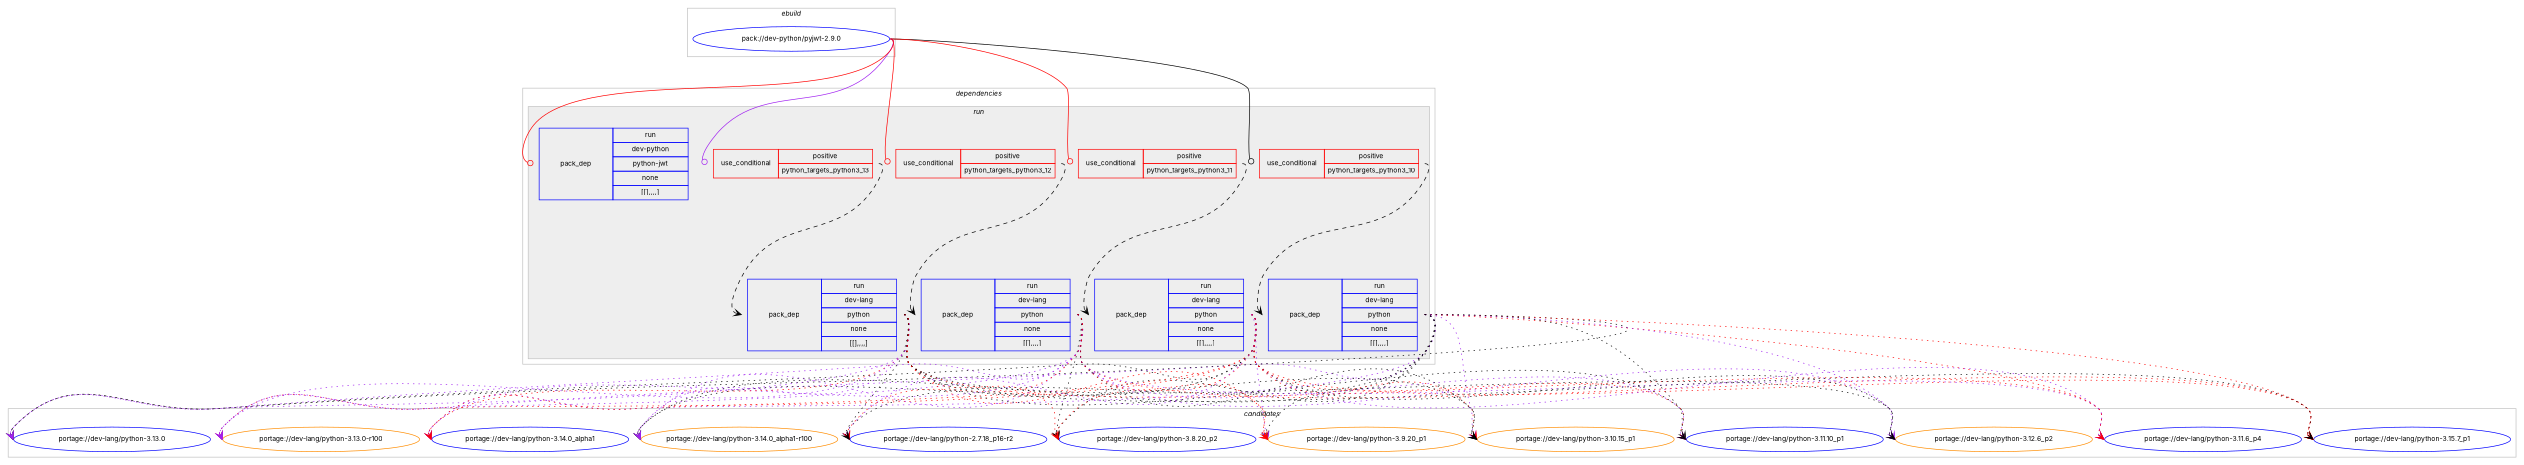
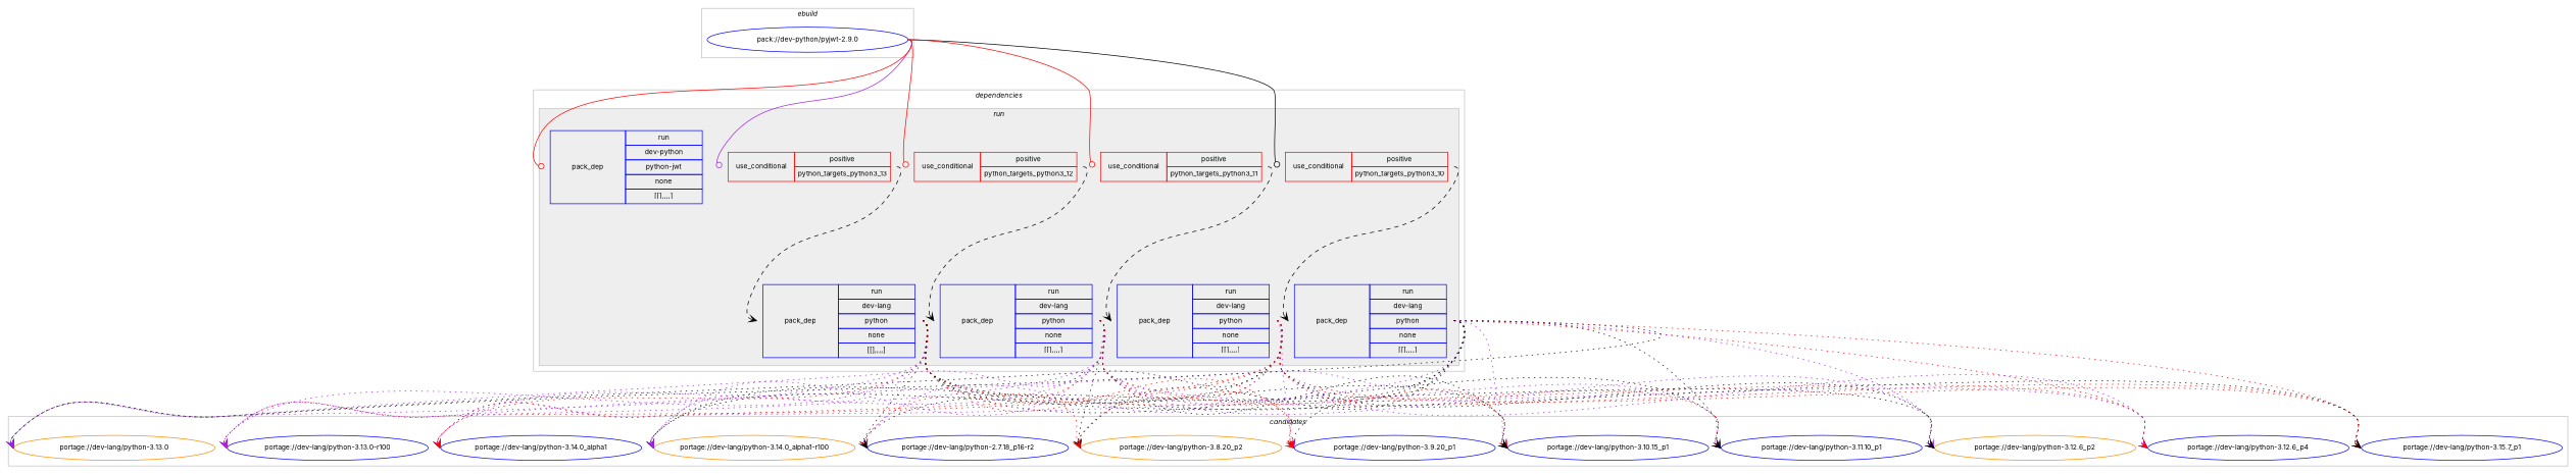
  digraph {
    compound=true
    concentrate=true
    fontname=Inter
    fontsize=10
    newrank=true
    rankdir=TB
    ranksep=1.5
    node [color=blue fontname=Inter fontsize=10]
    edge [arrowhead=vee color=black fontname=Inter headport=w style=dotted tailport=e weight=100]
    n1 [label="pack://dev-python/pyjwt-2.9.0" width=4]
    n2 [label=<<TABLE BORDER="0" CELLBORDER="1" CELLSPACING="0" CELLPADDING="4" WIDTH="220"><TR><TD ROWSPAN="6" CELLPADDING="30">pack_dep</TD></TR><TR><TD WIDTH="110">run</TD></TR><TR><TD>dev-lang</TD></TR><TR><TD>python</TD></TR><TR><TD>none</TD></TR><TR><TD>[[],,,,]</TD></TR></TABLE>> shape=none]
    n3 [color=red label=<<TABLE BORDER="0" CELLBORDER="1" CELLSPACING="0" CELLPADDING="4"><TR><TD ROWSPAN="3" CELLPADDING="10">use_conditional</TD></TR><TR><TD>positive</TD></TR><TR><TD>python_targets_python3_10</TD></TR></TABLE>> shape=none]
    n4 [label=<<TABLE BORDER="0" CELLBORDER="1" CELLSPACING="0" CELLPADDING="4" WIDTH="220"><TR><TD ROWSPAN="6" CELLPADDING="30">pack_dep</TD></TR><TR><TD WIDTH="110">run</TD></TR><TR><TD>dev-lang</TD></TR><TR><TD>python</TD></TR><TR><TD>none</TD></TR><TR><TD>[[],,,,]</TD></TR></TABLE>> shape=none]
    n5 [color=red label=<<TABLE BORDER="0" CELLBORDER="1" CELLSPACING="0" CELLPADDING="4"><TR><TD ROWSPAN="3" CELLPADDING="10">use_conditional</TD></TR><TR><TD>positive</TD></TR><TR><TD>python_targets_python3_11</TD></TR></TABLE>> shape=none]
    n6 [label=<<TABLE BORDER="0" CELLBORDER="1" CELLSPACING="0" CELLPADDING="4" WIDTH="220"><TR><TD ROWSPAN="6" CELLPADDING="30">pack_dep</TD></TR><TR><TD WIDTH="110">run</TD></TR><TR><TD>dev-lang</TD></TR><TR><TD>python</TD></TR><TR><TD>none</TD></TR><TR><TD>[[],,,,]</TD></TR></TABLE>> shape=none]
    n7 [color=red label=<<TABLE BORDER="0" CELLBORDER="1" CELLSPACING="0" CELLPADDING="4"><TR><TD ROWSPAN="3" CELLPADDING="10">use_conditional</TD></TR><TR><TD>positive</TD></TR><TR><TD>python_targets_python3_12</TD></TR></TABLE>> shape=none]
    n8 [label=<<TABLE BORDER="0" CELLBORDER="1" CELLSPACING="0" CELLPADDING="4" WIDTH="220"><TR><TD ROWSPAN="6" CELLPADDING="30">pack_dep</TD></TR><TR><TD WIDTH="110">run</TD></TR><TR><TD>dev-lang</TD></TR><TR><TD>python</TD></TR><TR><TD>none</TD></TR><TR><TD>[[],,,,]</TD></TR></TABLE>> shape=none]
    n9 [color=red label=<<TABLE BORDER="0" CELLBORDER="1" CELLSPACING="0" CELLPADDING="4"><TR><TD ROWSPAN="3" CELLPADDING="10">use_conditional</TD></TR><TR><TD>positive</TD></TR><TR><TD>python_targets_python3_13</TD></TR></TABLE>> shape=none]
    n10 [label=<<TABLE BORDER="0" CELLBORDER="1" CELLSPACING="0" CELLPADDING="4" WIDTH="220"><TR><TD ROWSPAN="6" CELLPADDING="30">pack_dep</TD></TR><TR><TD WIDTH="110">run</TD></TR><TR><TD>dev-python</TD></TR><TR><TD>python-jwt</TD></TR><TR><TD>none</TD></TR><TR><TD>[[],,,,]</TD></TR></TABLE>> shape=none]
    n11 [color=darkorange label="portage://dev-lang/python-3.14.0_alpha1-r100" width=4]
    n12 [label="portage://dev-lang/python-3.14.0_alpha1" width=4]
-   n13 [color=darkorange label="portage://dev-lang/python-3.13.0-r100" width=4]
-   n14 [label="portage://dev-lang/python-3.13.0" width=4]
+   n13 [label="portage://dev-lang/python-3.13.0-r100" width=4]
+   n14 [color=darkorange label="portage://dev-lang/python-3.13.0" width=4]
    n15 [label="portage://dev-lang/python-3.15.7_p1" width=4]
-   n16 [label="portage://dev-lang/python-3.11.6_p4" width=4]
+   n16 [label="portage://dev-lang/python-3.12.6_p4" width=4]
    n17 [color=darkorange label="portage://dev-lang/python-3.12.6_p2" width=4]
    n18 [label="portage://dev-lang/python-3.11.10_p1" width=4]
-   n19 [color=darkorange label="portage://dev-lang/python-3.10.15_p1" width=4]
-   n20 [color=darkorange label="portage://dev-lang/python-3.9.20_p1" width=4]
-   n21 [label="portage://dev-lang/python-3.8.20_p2" width=4]
+   n19 [label="portage://dev-lang/python-3.10.15_p1" width=4]
+   n20 [label="portage://dev-lang/python-3.9.20_p1" width=4]
+   n21 [color=darkorange label="portage://dev-lang/python-3.8.20_p2" width=4]
    n22 [label="portage://dev-lang/python-2.7.18_p16-r2" width=4]
    subgraph cluster_1 {
      color=gray
      label=<<i>ebuild</i>>
      n1
    }
    subgraph cluster_2 {
      color=gray
      label=<<i>dependencies</i>>
      subgraph cluster_3 {
        color=gray
        fillcolor="#eeeeee"
        label=<<i>compile</i>>
        style=filled
      }
      subgraph cluster_4 {
        color=gray
        fillcolor="#eeeeee"
        label=<<i>compile and run</i>>
        style=filled
      }
      subgraph cluster_5 {
        color=gray
        fillcolor="#eeeeee"
        label=<<i>run</i>>
        style=filled
        subgraph sub_6 {
          color=gray
          fillcolor="#eeeeee"
          label=<<i>run</i>>
          style=filled
          n3
          subgraph sub_7 {
            color=gray
            fillcolor="#eeeeee"
            label=<<i>run</i>>
            style=filled
            n2
          }
        }
        subgraph sub_8 {
          color=gray
          fillcolor="#eeeeee"
          label=<<i>run</i>>
          style=filled
          n5
          subgraph sub_9 {
            color=gray
            fillcolor="#eeeeee"
            label=<<i>run</i>>
            style=filled
            n4
          }
        }
        subgraph sub_10 {
          color=gray
          fillcolor="#eeeeee"
          label=<<i>run</i>>
          style=filled
          n7
          subgraph sub_11 {
            color=gray
            fillcolor="#eeeeee"
            label=<<i>run</i>>
            style=filled
            n6
          }
        }
        subgraph sub_12 {
          color=gray
          fillcolor="#eeeeee"
          label=<<i>run</i>>
          style=filled
          n9
          subgraph sub_13 {
            color=gray
            fillcolor="#eeeeee"
            label=<<i>run</i>>
            style=filled
            n8
          }
        }
        subgraph sub_14 {
          color=gray
          fillcolor="#eeeeee"
          label=<<i>run</i>>
          style=filled
          n10
        }
      }
    }
    subgraph cluster_15 {
      color=gray
      label=<<i>candidates</i>>
      rank=same
      subgraph sub_16 {
        color=black
        label=<<i>candidates</i>>
        nodesep=1
        rank=same
        n11
        n12
        n13
        n14
        n15
        n16
        n17
        n18
        n19
        n20
        n21
        n22
      }
      subgraph sub_17 {
        color=black
        label=<<i>candidates</i>>
        nodesep=1
        rank=same
        n11
        n12
        n13
        n14
        n15
        n16
        n17
        n18
        n19
        n20
        n21
        n22
      }
      subgraph sub_18 {
        color=black
        label=<<i>candidates</i>>
        nodesep=1
        rank=same
        n11
        n12
        n13
        n14
        n15
        n16
        n17
        n18
        n19
        n20
        n21
        n22
      }
      subgraph sub_19 {
        color=black
        label=<<i>candidates</i>>
        nodesep=1
        rank=same
        n11
        n12
        n13
        n14
        n15
        n16
        n17
        n18
        n19
        n20
        n21
        n22
      }
      subgraph sub_20 {
        color=black
        label=<<i>candidates</i>>
        nodesep=1
        rank=same
      }
    }
    n1 -> n3 [arrowhead=odot style=solid weight=20]
    n1 -> n5 [arrowhead=odot color=red style=solid weight=20]
    n1 -> n7 [arrowhead=odot color=red style=solid weight=20]
    n1 -> n9 [arrowhead=odot color=purple style=solid weight=20]
    n1 -> n10 [arrowhead=odot color=red style=solid weight=20]
    n2 -> n11
    n2 -> n12 [color=purple]
    n2 -> n13 [color=purple]
    n2 -> n14
    n2 -> n15 [color=red]
    n2 -> n16 [color=red]
    n2 -> n17 [color=purple]
    n2 -> n18
    n2 -> n19 [color=purple]
    n2 -> n20
    n2 -> n21
    n2 -> n22
    n3 -> n2 [style=dashed weight=20]
    n4 -> n11
    n4 -> n12 [color=red]
    n4 -> n13 [color=red]
    n4 -> n14
    n4 -> n15 [color=red]
    n4 -> n16 [color=purple]
    n4 -> n17
    n4 -> n18 [color=red]
    n4 -> n19 [color=red]
    n4 -> n20 [color=purple]
    n4 -> n21 [color=red]
    n4 -> n22 [color=purple]
    n5 -> n4 [style=dashed weight=20]
    n6 -> n11 [color=purple]
    n6 -> n12 [color=purple]
    n6 -> n13 [color=purple]
    n6 -> n14 [color=purple]
    n6 -> n15 [color=red]
    n6 -> n16 [color=purple]
    n6 -> n17 [color=purple]
    n6 -> n18 [color=purple]
    n6 -> n19
    n6 -> n20 [color=red]
    n6 -> n21
    n6 -> n22 [color=red]
    n7 -> n6 [style=dashed weight=20]
    n8 -> n11 [color=purple]
    n8 -> n12 [color=red]
    n8 -> n13 [color=purple]
    n8 -> n14 [color=purple]
    n8 -> n15
    n8 -> n16 [color=red]
    n8 -> n17
    n8 -> n18
    n8 -> n19
    n8 -> n20 [color=red]
    n8 -> n21 [color=red]
    n8 -> n22
    n9 -> n8 [style=dashed weight=20]
  }
